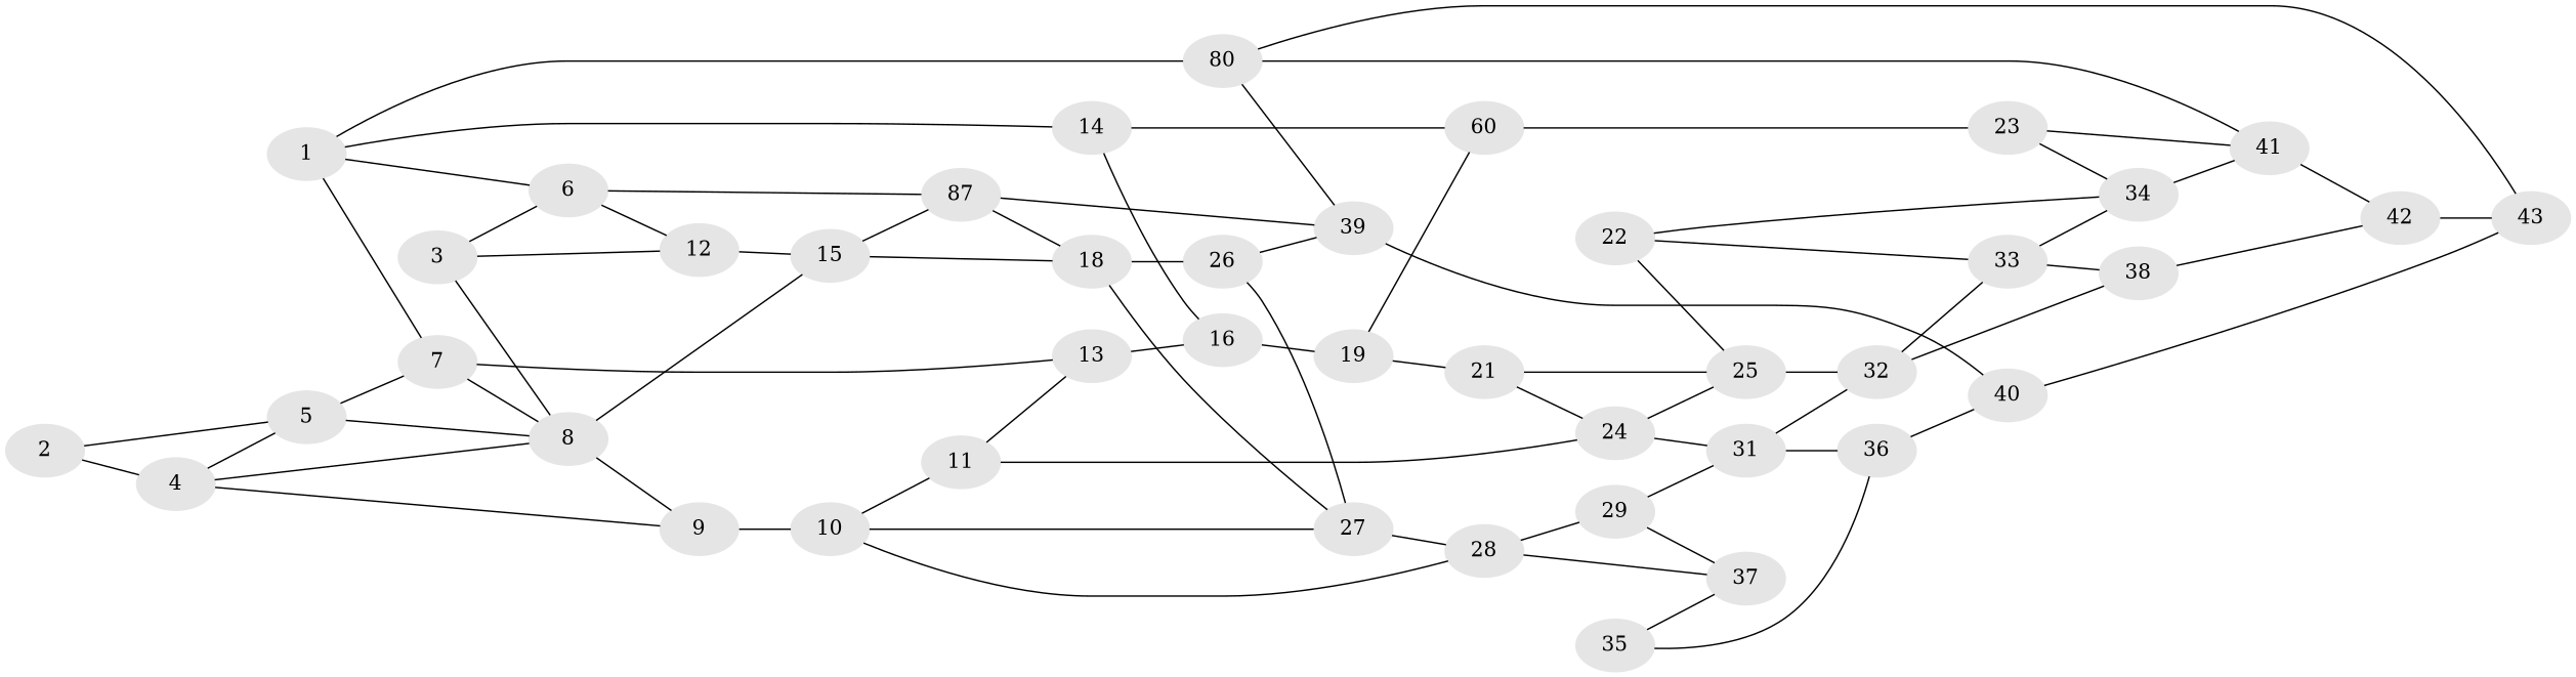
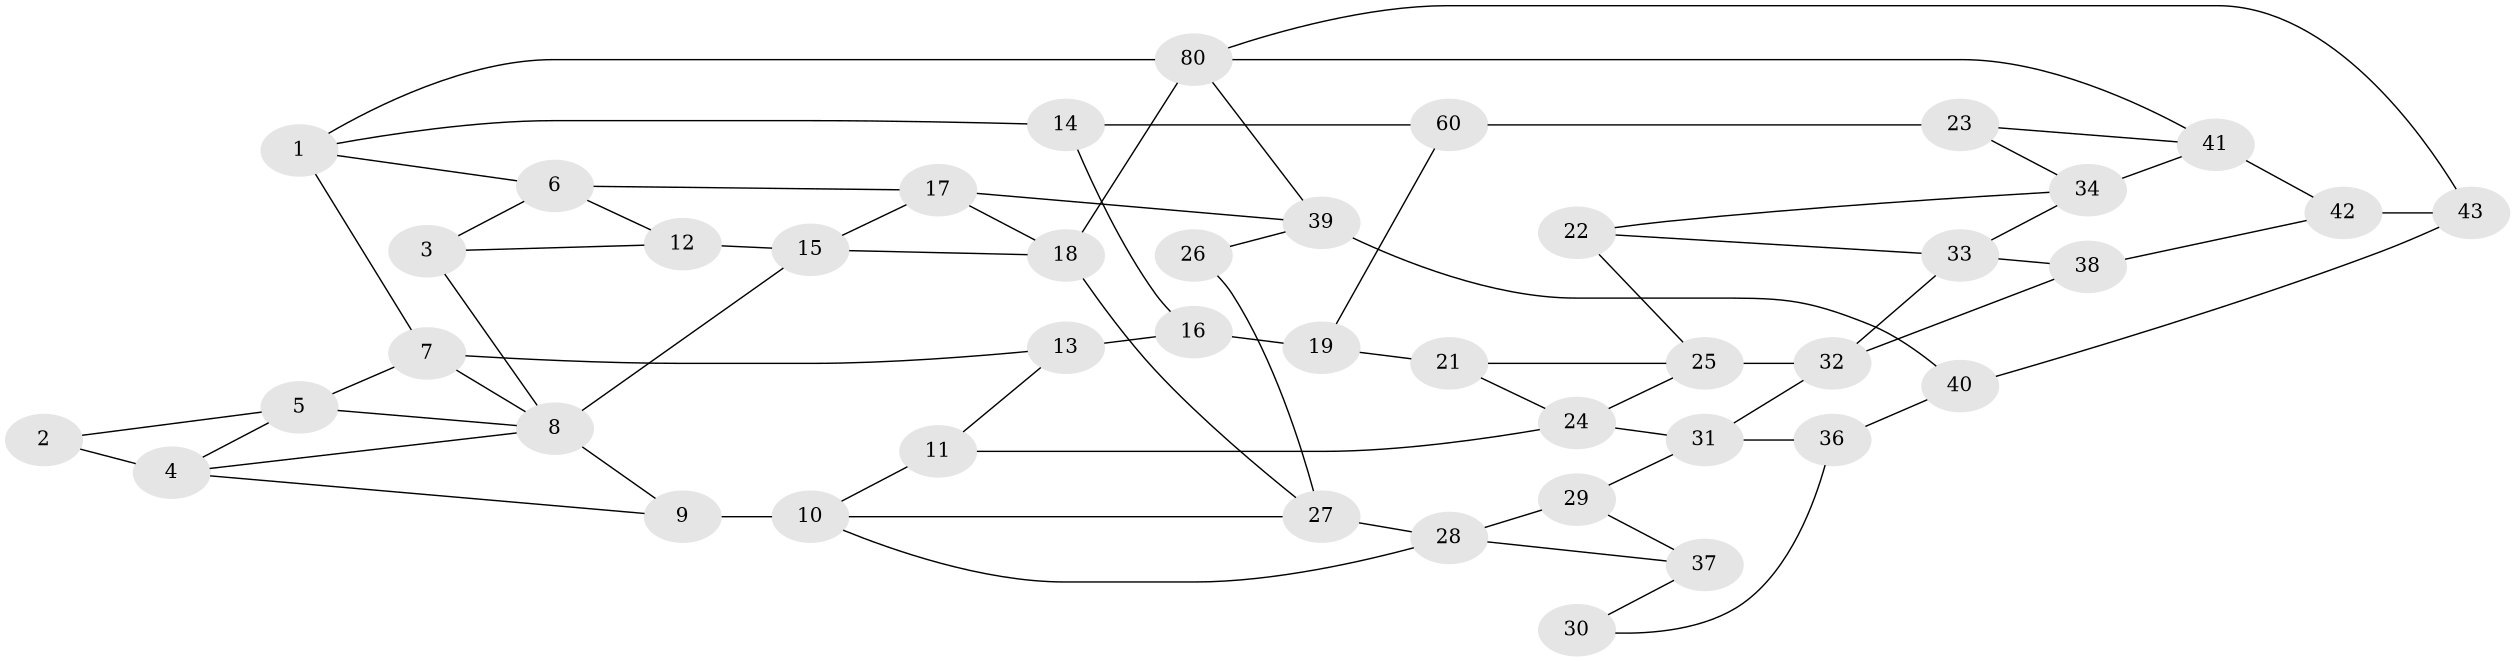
  graph {
    rankdir=LR
    node [color=gray90 style=filled]
    edge [weight=1.0]
    1
    6
    7
    14
    n5 [label=80]
    12
-   17 [label=87]
+   17
    8
    13
    16
    n11 [label=60]
    39
    41
    43
    2
    4
    5
    9
    3
    10
    15
    18
    11
    27
    28
    24
    29
    37
    25
    31
    19
    23
    26
    21
    40
    34
    32
    22
    33
    38
    42
    36
-   35
+   35 [label=30]
    1 -- 6
    1 -- 7
    1 -- 14
    1 -- n5
    6 -- 12
    6 -- 17
    7 -- 8
    7 -- 13
    14 -- 16
    14 -- n11
    n5 -- 39
    n5 -- 41
    n5 -- 43
    12 -- 15
    17 -- 39
    17 -- 18
    8 -- 9
    8 -- 15
    13 -- 16 [weight=2.0]
    16 -- 19
    n11 -- 23
    39 -- 40
    41 -- 42
    2 -- 4
    2 -- 5
    4 -- 8
    4 -- 5
    4 -- 9
    5 -- 7
    5 -- 8
    9 -- 10
    3 -- 6
    3 -- 12 [weight=2.0]
    3 -- 8
    10 -- 11
    10 -- 27
    10 -- 28
    15 -- 17
    15 -- 18
    18 -- 27
-   18 -- 26
+   18 -- n5
    11 -- 13
    11 -- 24
    27 -- 28
    28 -- 29
    28 -- 37
    24 -- 25
    24 -- 31
    29 -- 37
    29 -- 31
    25 -- 32
    31 -- 32
    31 -- 36
    19 -- n11
    19 -- 21 [weight=2.0]
    23 -- 41
    23 -- 34
    26 -- 39
    26 -- 27
    21 -- 24
    21 -- 25
    40 -- 43
    34 -- 41
    32 -- 33
    32 -- 38
    22 -- 25
    22 -- 34
    22 -- 33
    33 -- 34
    33 -- 38
    38 -- 42
    42 -- 43 [weight=2.0]
    36 -- 40
    35 -- 37 [weight=2.0]
    35 -- 36
  }
